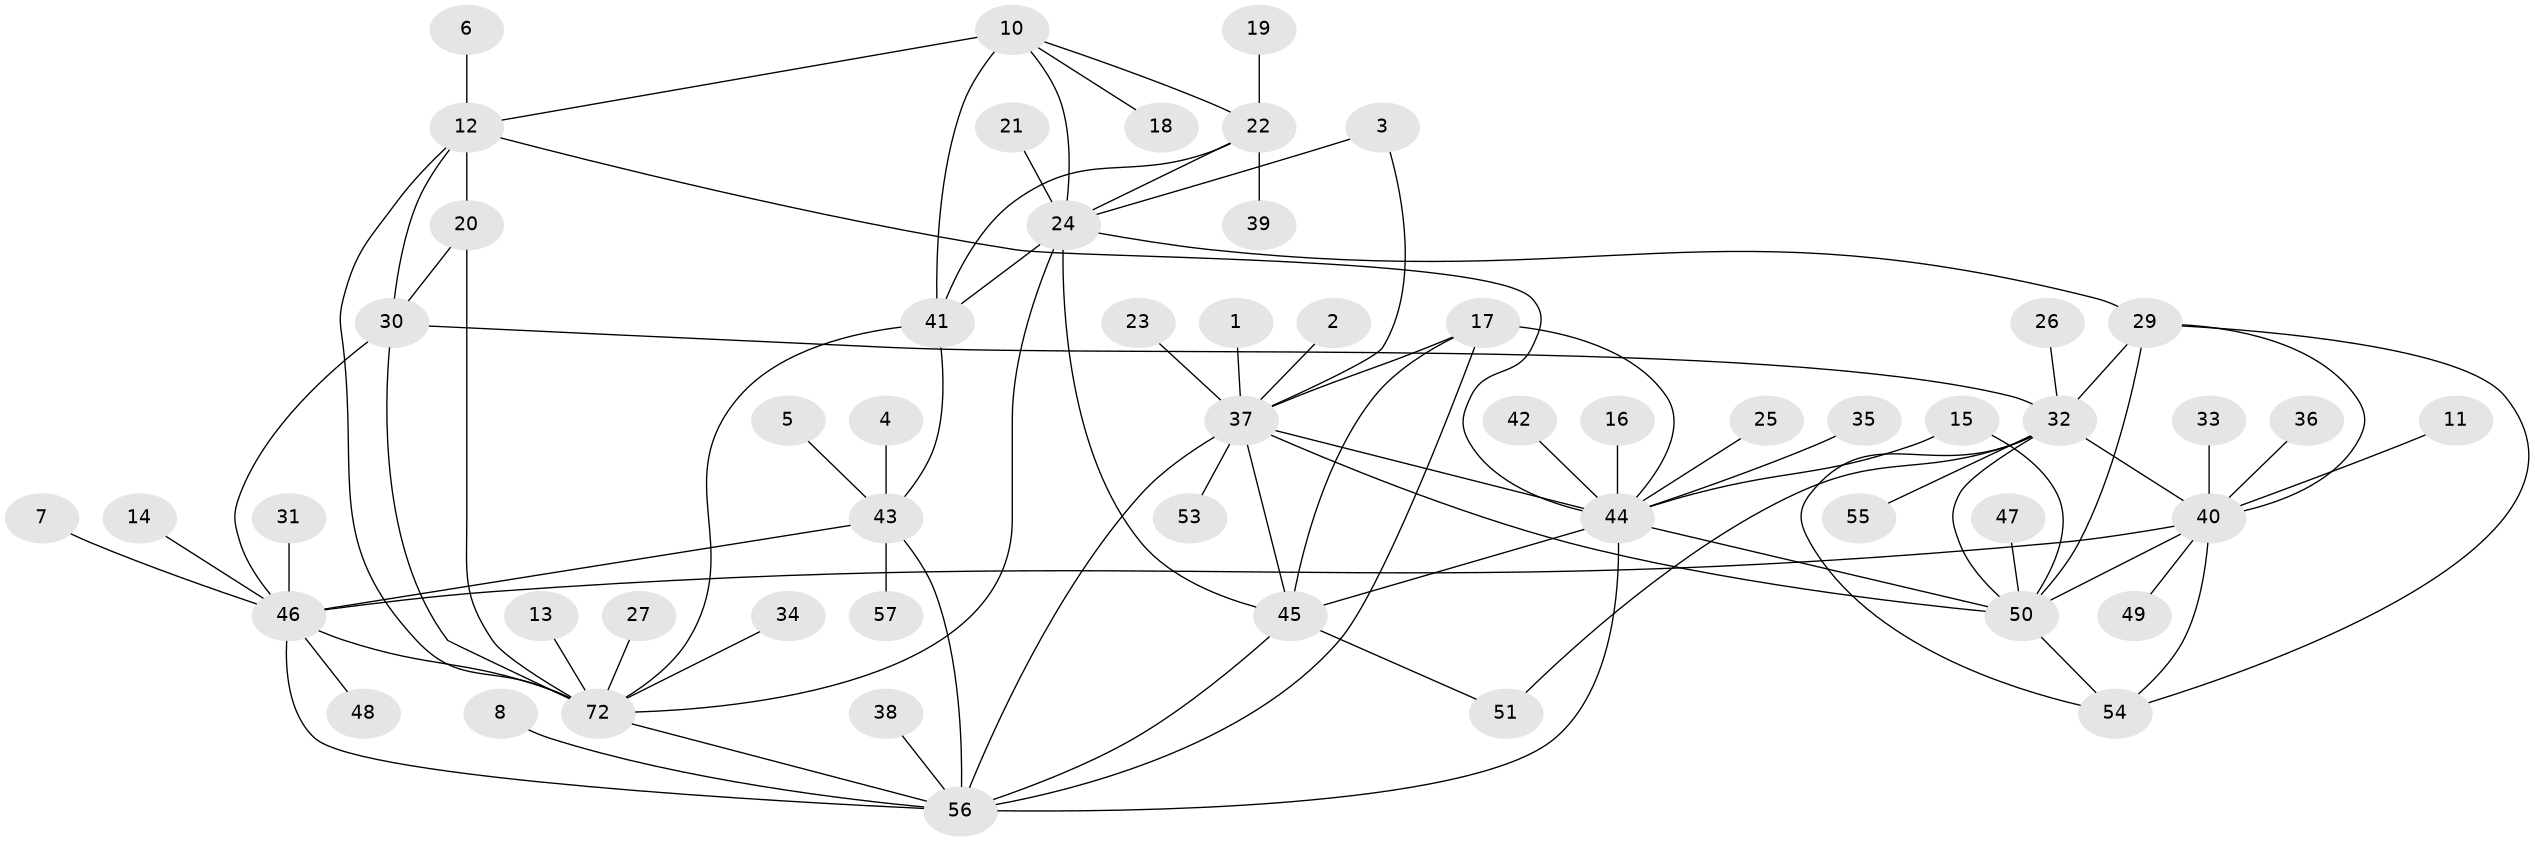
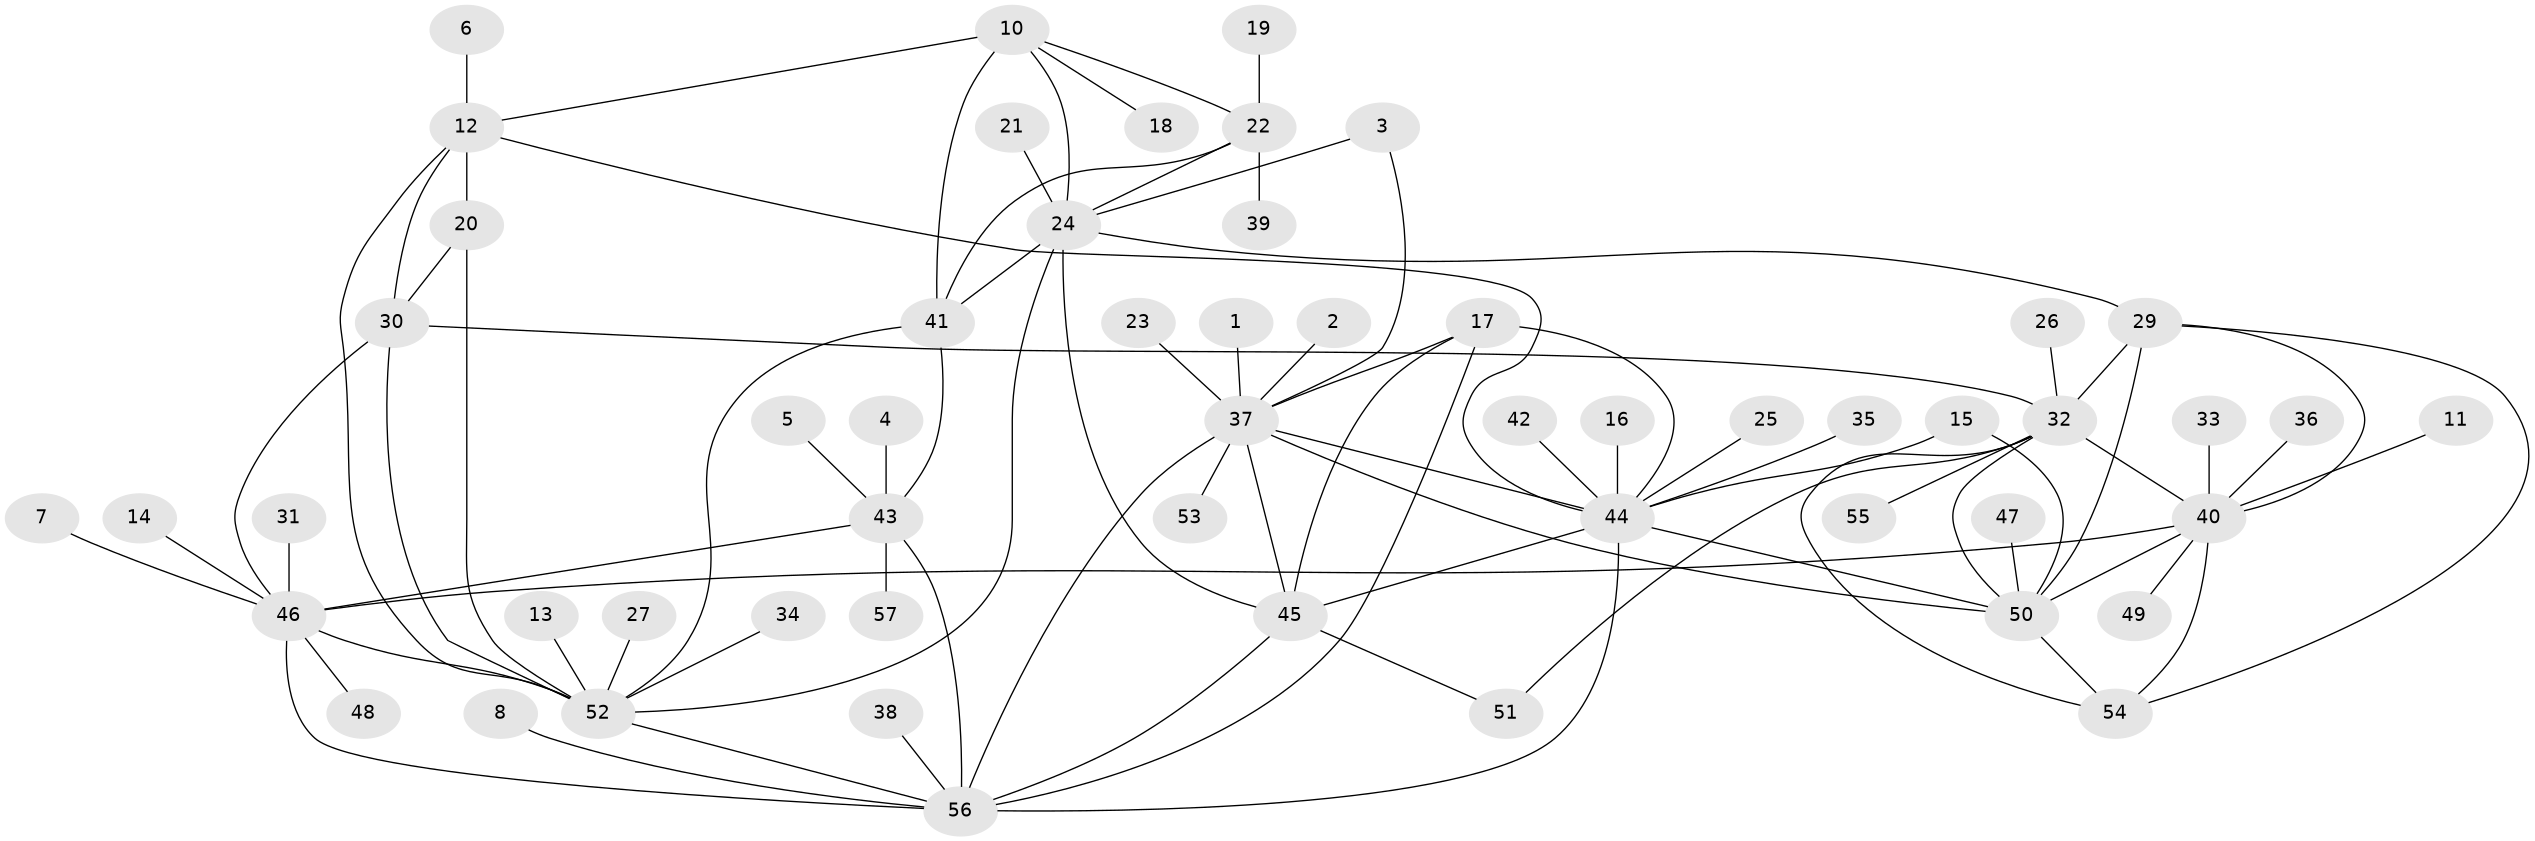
  graph {
    fontname="DejaVu Sans"
    node [color=gray90 fontname="DejaVu Sans" style=filled]
    edge [fontname="DejaVu Sans" weight=1.0]
    1
    37
    56
    44
    50
    45
    53
    2
    3
    24
    41
-   52 [label=72]
+   52
    29
    4
    43
    46
    57
    5
    6
    12
    20
    30
    7
    48
    8
    10
    18
    22
    39
    11
    40
    54
    49
    32
    13
    14
    15
    16
    17
    51
    19
    21
    23
    25
    26
    55
    27
    31
    33
    34
    35
    36
    38
    42
    47
    1 -- 37
    37 -- 56
    37 -- 44
    37 -- 50
    37 -- 45
    37 -- 53
    44 -- 56
    44 -- 50
    44 -- 45
    50 -- 54
    45 -- 56
    45 -- 51
    2 -- 37
    3 -- 37
    3 -- 24
    24 -- 45
    24 -- 41 [weight=2.0]
    24 -- 52
    24 -- 29
    41 -- 52
    41 -- 43
    52 -- 56
    29 -- 50
    29 -- 40
    29 -- 54
    29 -- 32
    4 -- 43
    43 -- 56 [weight=2.0]
    43 -- 46 [weight=2.0]
    43 -- 57
    46 -- 56
    46 -- 52
    46 -- 48
    5 -- 43
    6 -- 12
    12 -- 44
    12 -- 52
    12 -- 20 [weight=2.0]
    12 -- 30
    20 -- 52 [weight=2.0]
    20 -- 30 [weight=2.0]
    30 -- 52
    30 -- 46
    30 -- 32
    7 -- 46
    8 -- 56
    10 -- 24
    10 -- 41 [weight=2.0]
    10 -- 12
    10 -- 18
    10 -- 22
    22 -- 24
    22 -- 41 [weight=2.0]
    22 -- 39
    11 -- 40
    40 -- 50
    40 -- 46
    40 -- 54
    40 -- 49
    32 -- 50
    32 -- 40
    32 -- 54
    32 -- 51
    32 -- 55
    13 -- 52
    14 -- 46
    15 -- 44
    15 -- 50
    16 -- 44
    17 -- 37
    17 -- 56
    17 -- 44
    17 -- 45
    19 -- 22
    21 -- 24
    23 -- 37
    25 -- 44
    26 -- 32
    27 -- 52
    31 -- 46
    33 -- 40
    34 -- 52
    35 -- 44
    36 -- 40
    38 -- 56
    42 -- 44
    47 -- 50
  }
